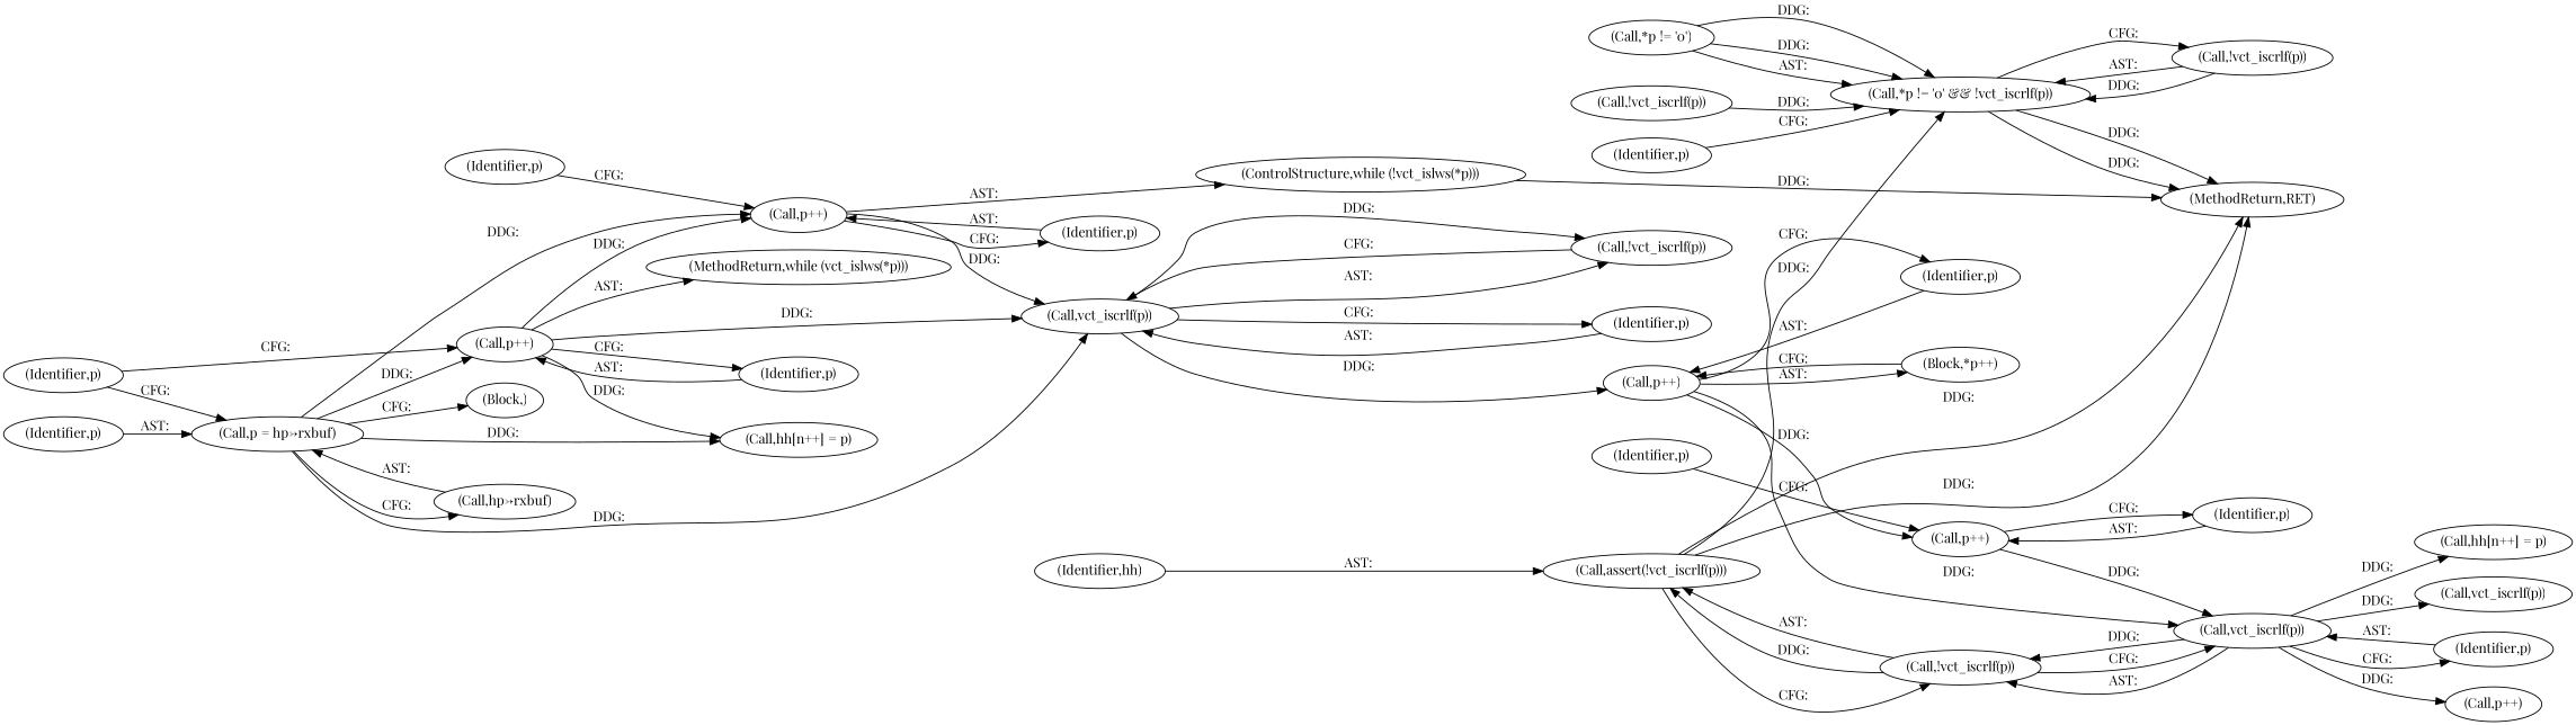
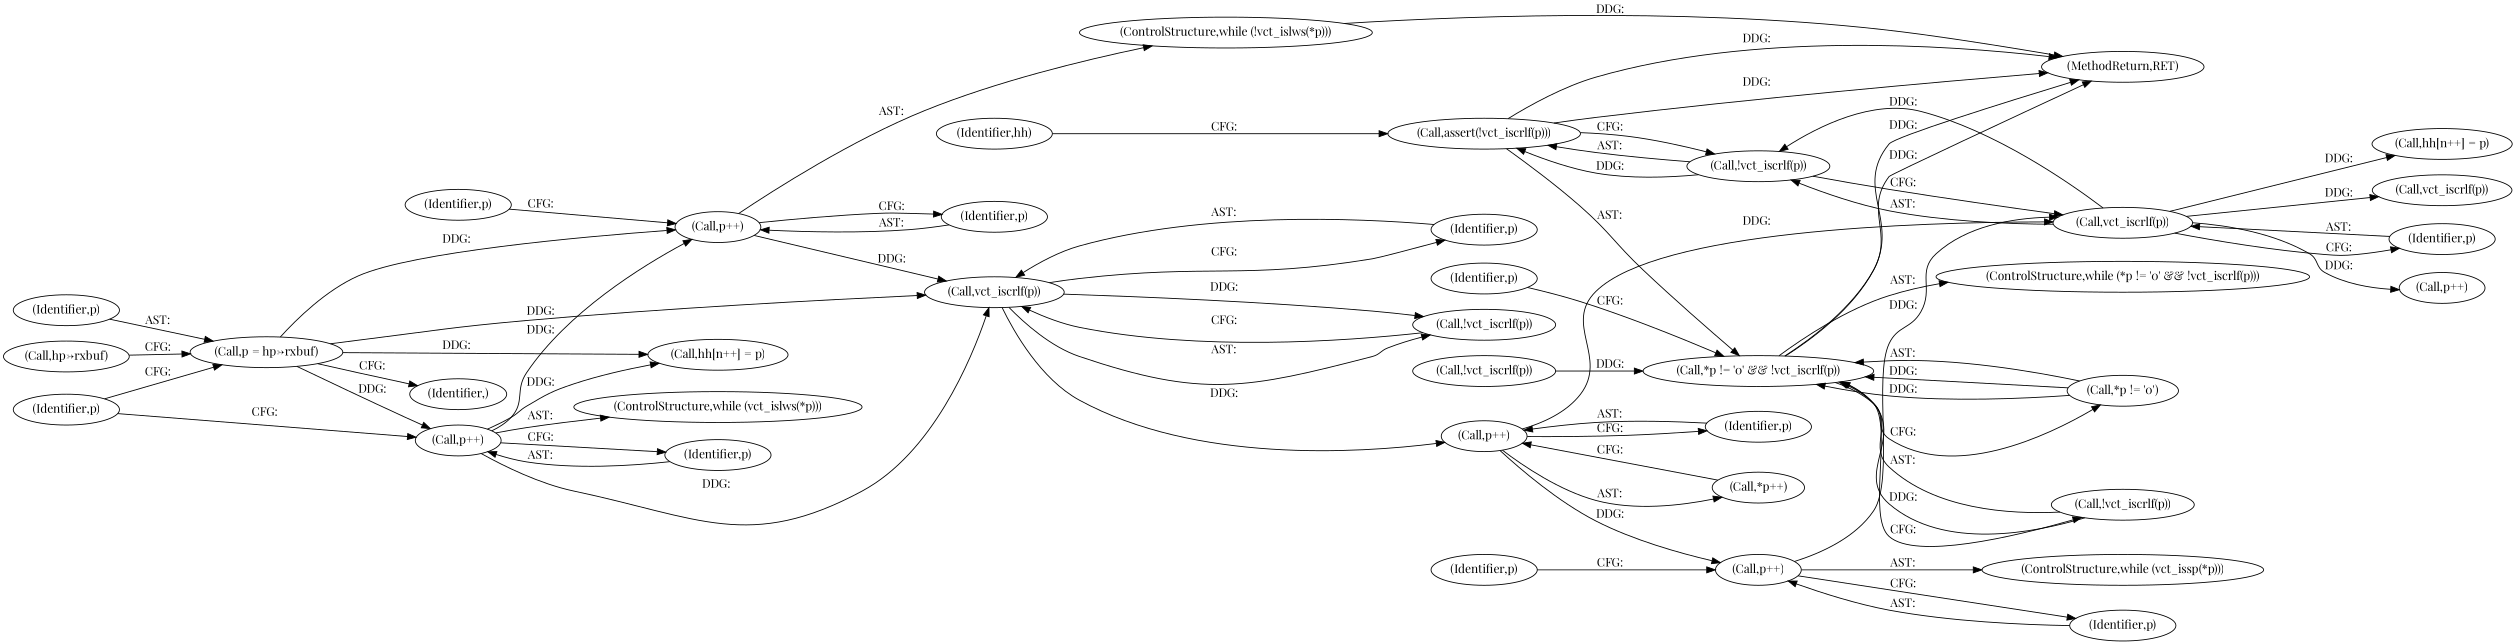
  digraph {
    fontname="Playfair Display"
    rankdir=LR
    node [fontname="Playfair Display"]
    edge [fontname="Playfair Display"]
    n1 [label="(Call,assert(!vct_iscrlf(p)))"]
    n2 [label="(Call,!vct_iscrlf(p))"]
    n3 [label="(Call,*p != '\0' && !vct_iscrlf(p))"]
    n4 [label="(MethodReturn,RET)"]
    n5 [label="(Call,vct_iscrlf(p))"]
    n6 [label="(Call,!vct_iscrlf(p))"]
    n7 [label="(Call,*p != '\0')"]
-   n9 [label="(Block,)"]
+   n8 [label="(ControlStructure,while (*p != '\0' && !vct_iscrlf(p)))"]
+   n9 [label="(Identifier,)"]
    n10 [label="(Call,hh[n++] = p)"]
    n11 [label="(Call,vct_iscrlf(p))"]
    n12 [label="(Identifier,p)"]
    n13 [label="(Call,p++)"]
    n14 [label="(Call,p++)"]
    n15 [label="(Call,p++)"]
-   n16 [label="(Block,*p++)"]
+   n16 [label="(Call,*p++)"]
    n17 [label="(Identifier,p)"]
+   n18 [label="(ControlStructure,while (vct_issp(*p)))"]
    n19 [label="(Identifier,p)"]
    n20 [label="(Call,vct_iscrlf(p))"]
    n21 [label="(Call,!vct_iscrlf(p))"]
    n22 [label="(Identifier,p)"]
    n23 [label="(Call,p++)"]
    n24 [label="(Identifier,p)"]
    n25 [label="(ControlStructure,while (!vct_islws(*p)))"]
    n26 [label="(Call,p = hp->rxbuf)"]
    n27 [label="(Call,p++)"]
    n28 [label="(Call,hp->rxbuf)"]
    n29 [label="(Call,hh[n++] = p)"]
    n30 [label="(Identifier,p)"]
-   n31 [label="(MethodReturn,while (vct_islws(*p)))"]
+   n31 [label="(ControlStructure,while (vct_islws(*p)))"]
    n32 [label="(Identifier,p)"]
    n33 [label="(Call,!vct_iscrlf(p))"]
    n34 [label="(Identifier,p)"]
    n35 [label="(Identifier,hh)"]
    n36 [label="(Identifier,p)"]
    n37 [label="(Identifier,p)"]
    n38 [label="(Identifier,p)"]
    n1 -> n2 [label="CFG: "]
-   n1 -> n3 [label="DDG: "]
+   n1 -> n3 [label="AST: "]
    n1 -> n4 [label="DDG: "]
    n1 -> n4 [label="DDG: "]
    n2 -> n1 [label="AST: "]
    n2 -> n1 [label="DDG: "]
    n2 -> n5 [label="CFG: "]
    n3 -> n4 [label="DDG: "]
    n3 -> n4 [label="DDG: "]
    n3 -> n6 [label="CFG: "]
+   n3 -> n7 [label="CFG: "]
+   n3 -> n8 [label="AST: "]
    n5 -> n2 [label="AST: "]
    n5 -> n2 [label="DDG: "]
    n5 -> n10 [label="DDG: "]
    n5 -> n11 [label="DDG: "]
    n5 -> n12 [label="CFG: "]
    n5 -> n13 [label="DDG: "]
    n6 -> n3 [label="AST: "]
    n6 -> n3 [label="DDG: "]
    n7 -> n3 [label="AST: "]
    n7 -> n3 [label="DDG: "]
    n7 -> n3 [label="DDG: "]
    n12 -> n5 [label="AST: "]
    n14 -> n5 [label="DDG: "]
    n14 -> n15 [label="DDG: "]
    n14 -> n16 [label="AST: "]
    n14 -> n17 [label="CFG: "]
    n15 -> n5 [label="DDG: "]
+   n15 -> n18 [label="AST: "]
    n15 -> n19 [label="CFG: "]
    n16 -> n14 [label="CFG: "]
    n17 -> n14 [label="AST: "]
    n19 -> n15 [label="AST: "]
    n20 -> n14 [label="DDG: "]
    n20 -> n21 [label="AST: "]
    n20 -> n21 [label="DDG: "]
    n20 -> n22 [label="CFG: "]
    n21 -> n20 [label="CFG: "]
    n22 -> n20 [label="AST: "]
    n23 -> n20 [label="DDG: "]
    n23 -> n24 [label="CFG: "]
    n23 -> n25 [label="AST: "]
    n24 -> n23 [label="AST: "]
    n25 -> n4 [label="DDG: "]
    n26 -> n9 [label="CFG: "]
    n26 -> n20 [label="DDG: "]
    n26 -> n23 [label="DDG: "]
    n26 -> n27 [label="DDG: "]
-   n26 -> n28 [label="CFG: "]
    n26 -> n29 [label="DDG: "]
    n27 -> n20 [label="DDG: "]
    n27 -> n23 [label="DDG: "]
    n27 -> n29 [label="DDG: "]
    n27 -> n30 [label="CFG: "]
    n27 -> n31 [label="AST: "]
-   n28 -> n26 [label="AST: "]
+   n28 -> n26 [label="CFG: "]
    n30 -> n27 [label="AST: "]
    n32 -> n26 [label="CFG: "]
    n32 -> n27 [label="CFG: "]
    n33 -> n3 [label="DDG: "]
    n34 -> n26 [label="AST: "]
-   n35 -> n1 [label="AST: "]
+   n35 -> n1 [label="CFG: "]
    n36 -> n23 [label="CFG: "]
    n37 -> n3 [label="CFG: "]
    n38 -> n15 [label="CFG: "]
  }
